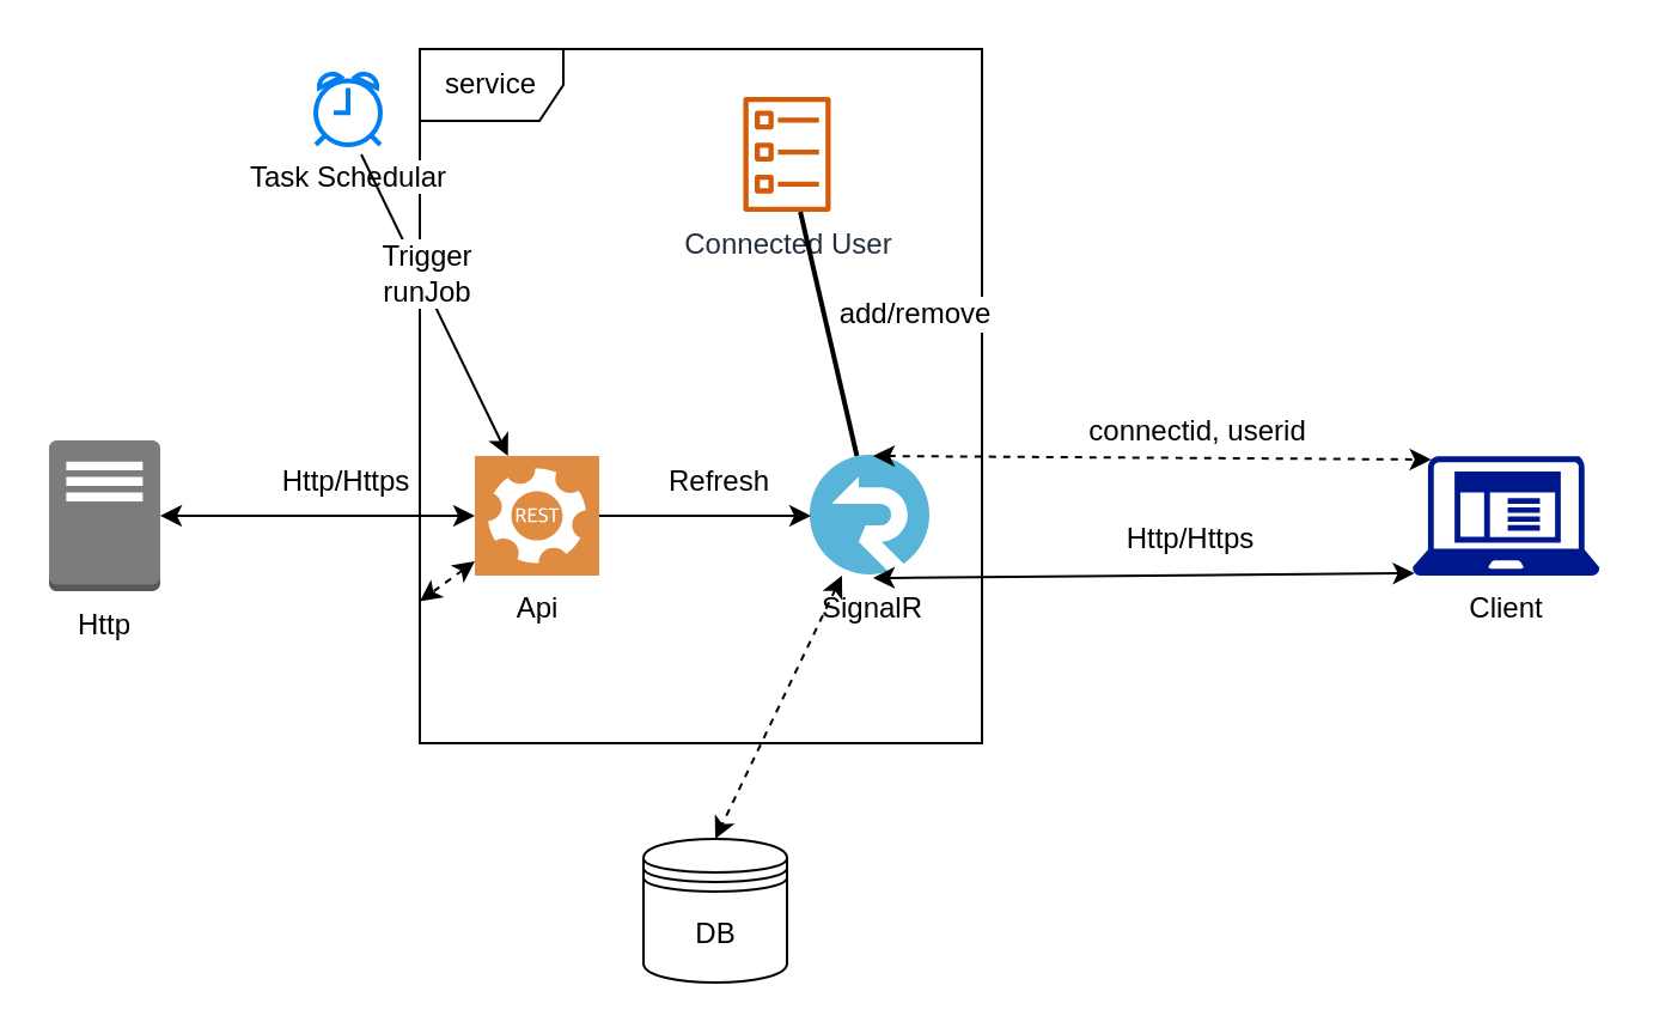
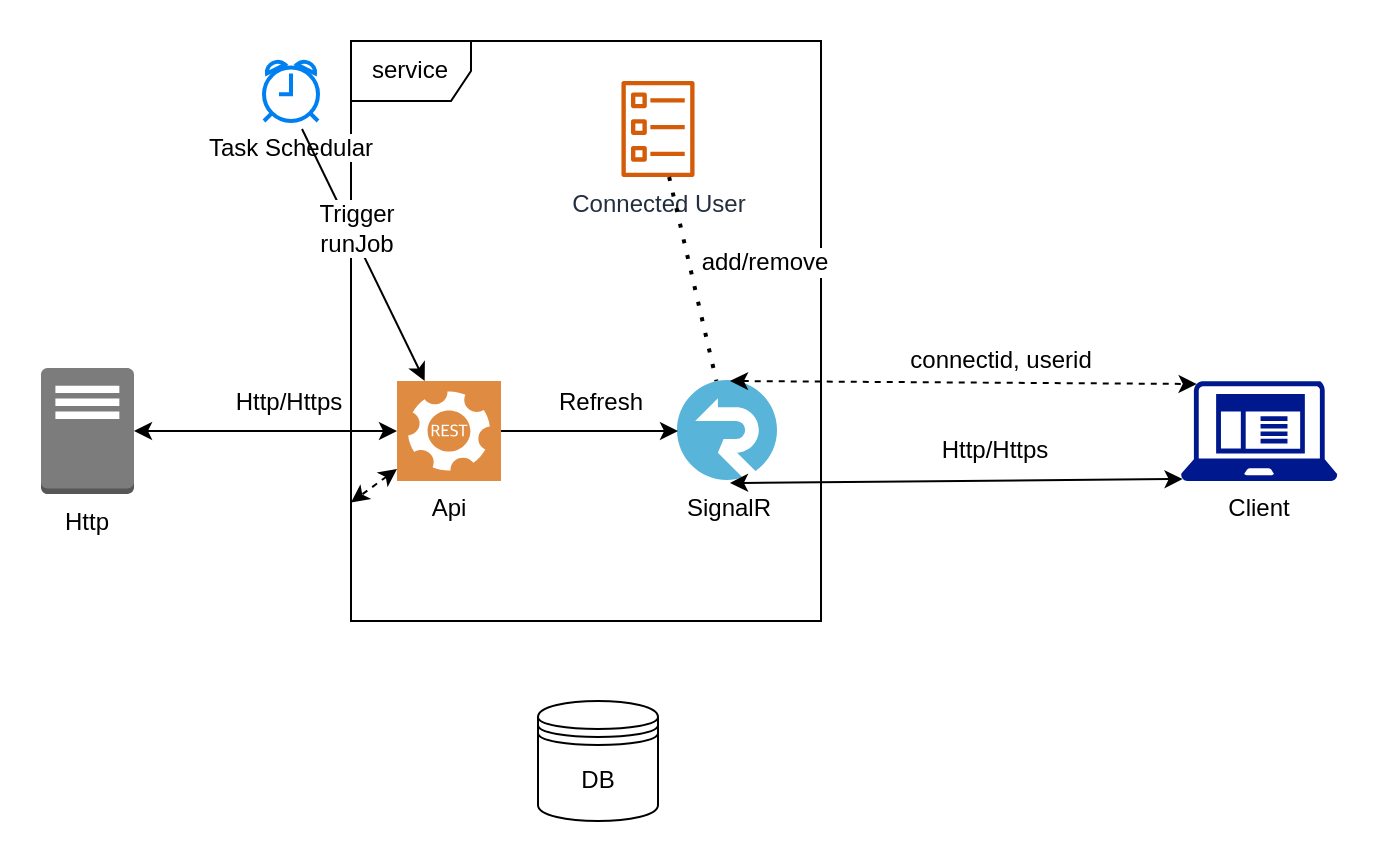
  <mxCell id="0" />
  <mxCell id="1" parent="0" />
  <mxCell id="2" value="service" style="shape=umlFrame;whiteSpace=wrap;html=1;" vertex="1" parent="1"><mxGeometry x="175" y="20" width="235" height="290" as="geometry" /></mxCell>
  <mxCell id="3" value="SignalR" style="sketch=0;aspect=fixed;html=1;points=[];align=center;image;fontSize=12;image=img/lib/mscae/SignalR.svg;" vertex="1" parent="1"><mxGeometry x="338.5" y="190" width="50" height="50" as="geometry" /></mxCell>
  <mxCell id="4" value="Api" style="sketch=0;pointerEvents=1;shadow=0;dashed=0;html=1;strokeColor=none;fillColor=#DF8C42;labelPosition=center;verticalLabelPosition=bottom;verticalAlign=top;align=center;outlineConnect=0;shape=mxgraph.veeam2.restful_api;" vertex="1" parent="1"><mxGeometry x="198" y="190" width="52" height="50" as="geometry" /></mxCell>
  <mxCell id="5" value="Task Schedular" style="html=1;verticalLabelPosition=bottom;align=center;labelBackgroundColor=#ffffff;verticalAlign=top;strokeWidth=2;strokeColor=#0080F0;shadow=0;dashed=0;shape=mxgraph.ios7.icons.alarm_clock;" vertex="1" parent="1"><mxGeometry x="131.5" y="30" width="27" height="30" as="geometry" /></mxCell>
  <mxCell id="6" value="" style="endArrow=classic;html=1;rounded=0;" edge="1" parent="1" source="4" target="3"><mxGeometry width="50" height="50" relative="1" as="geometry"><mxPoint x="320" y="490" as="sourcePoint" /><mxPoint x="370" y="440" as="targetPoint" /></mxGeometry></mxCell>
  <mxCell id="7" value="Refresh" style="edgeLabel;html=1;align=center;verticalAlign=middle;resizable=0;points=[];fontSize=12;" vertex="1" connectable="0" parent="6"><mxGeometry x="0.467" relative="1" as="geometry"><mxPoint x="-16" y="-15" as="offset" /></mxGeometry></mxCell>
  <mxCell id="8" value="Http" style="outlineConnect=0;dashed=0;verticalLabelPosition=bottom;verticalAlign=top;align=center;html=1;shape=mxgraph.aws3.traditional_server;fillColor=#7D7C7C;gradientColor=none;" vertex="1" parent="1"><mxGeometry x="20" y="183.5" width="46.5" height="63" as="geometry" /></mxCell>
  <mxCell id="9" value="Client&lt;br&gt;" style="sketch=0;aspect=fixed;pointerEvents=1;shadow=0;dashed=0;html=1;strokeColor=none;labelPosition=center;verticalLabelPosition=bottom;verticalAlign=top;align=center;fillColor=#00188D;shape=mxgraph.mscae.enterprise.client_application" vertex="1" parent="1"><mxGeometry x="590" y="190" width="78.13" height="50" as="geometry" /></mxCell>
  <mxCell id="10" value="Connected User" style="sketch=0;outlineConnect=0;fontColor=#232F3E;gradientColor=none;fillColor=#D45B07;strokeColor=none;dashed=0;verticalLabelPosition=bottom;verticalAlign=top;align=center;html=1;fontSize=12;fontStyle=0;aspect=fixed;pointerEvents=1;shape=mxgraph.aws4.ecs_task;" vertex="1" parent="1"><mxGeometry x="310" y="40" width="37" height="48" as="geometry" /></mxCell>
  <mxCell id="11" value="" style="endArrow=classic;startArrow=classic;html=1;rounded=0;entryX=0.01;entryY=0.98;entryDx=0;entryDy=0;entryPerimeter=0;exitX=0.52;exitY=1.02;exitDx=0;exitDy=0;exitPerimeter=0;" edge="1" parent="1" source="3" target="9"><mxGeometry width="50" height="50" relative="1" as="geometry"><mxPoint x="420" y="280" as="sourcePoint" /><mxPoint x="470" y="230" as="targetPoint" /></mxGeometry></mxCell>
  <mxCell id="12" value="&lt;font style=&quot;font-size: 12px;&quot;&gt;Http/Https&lt;/font&gt;" style="edgeLabel;html=1;align=center;verticalAlign=middle;resizable=0;points=[];" vertex="1" connectable="0" parent="11"><mxGeometry x="0.168" y="3" relative="1" as="geometry"><mxPoint y="-12" as="offset" /></mxGeometry></mxCell>
  <mxCell id="13" value="" style="endArrow=classic;dashed=1;html=1;rounded=0;startArrow=classic;startFill=1;endFill=1;entryX=0.1;entryY=0.03;entryDx=0;entryDy=0;entryPerimeter=0;exitX=0.52;exitY=0;exitDx=0;exitDy=0;exitPerimeter=0;" edge="1" parent="1" source="3" target="9"><mxGeometry width="50" height="50" relative="1" as="geometry"><mxPoint x="430" y="163" as="sourcePoint" /><mxPoint x="480" y="113" as="targetPoint" /></mxGeometry></mxCell>
  <mxCell id="14" value="&lt;font style=&quot;font-size: 12px;&quot;&gt;connectid, userid&lt;/font&gt;" style="edgeLabel;html=1;align=center;verticalAlign=middle;resizable=0;points=[];" vertex="1" connectable="0" parent="13"><mxGeometry x="0.16" y="-1" relative="1" as="geometry"><mxPoint y="-12" as="offset" /></mxGeometry></mxCell>
  <mxCell id="15" value="" style="endArrow=classic;startArrow=classic;html=1;rounded=0;" edge="1" parent="1" source="8" target="4"><mxGeometry width="50" height="50" relative="1" as="geometry"><mxPoint x="-110" y="272" as="sourcePoint" /><mxPoint x="139.781" y="270" as="targetPoint" /></mxGeometry></mxCell>
  <mxCell id="16" value="&lt;font style=&quot;font-size: 12px;&quot;&gt;Http/Https&lt;/font&gt;" style="edgeLabel;html=1;align=center;verticalAlign=middle;resizable=0;points=[];" vertex="1" connectable="0" parent="15"><mxGeometry x="0.168" y="3" relative="1" as="geometry"><mxPoint y="-12" as="offset" /></mxGeometry></mxCell>
- <mxCell id="17" value="" style="endArrow=none;dashed=0;html=1;dashPattern=1 3;strokeWidth=2;rounded=0;fontSize=12;" edge="1" parent="1" source="10" target="3"><mxGeometry width="50" height="50" relative="1" as="geometry"><mxPoint x="320" y="120" as="sourcePoint" /><mxPoint x="251.459" y="170" as="targetPoint" /></mxGeometry></mxCell>
+ <mxCell id="17" value="" style="endArrow=none;dashed=1;html=1;dashPattern=1 3;strokeWidth=2;rounded=0;fontSize=12;" edge="1" parent="1" source="10" target="3"><mxGeometry width="50" height="50" relative="1" as="geometry"><mxPoint x="320" y="120" as="sourcePoint" /><mxPoint x="251.459" y="170" as="targetPoint" /></mxGeometry></mxCell>
  <mxCell id="18" value="add/remove" style="edgeLabel;html=1;align=center;verticalAlign=middle;resizable=0;points=[];fontSize=12;" vertex="1" connectable="0" parent="17"><mxGeometry x="-0.242" y="2" relative="1" as="geometry"><mxPoint x="36" y="4" as="offset" /></mxGeometry></mxCell>
  <mxCell id="19" value="DB" style="shape=datastore;whiteSpace=wrap;html=1;fontSize=12;" vertex="1" parent="1"><mxGeometry x="268.5" y="350" width="60" height="60" as="geometry" /></mxCell>
- <mxCell id="20" value="" style="endArrow=classic;dashed=1;html=1;rounded=0;startArrow=classic;startFill=1;endFill=1;entryX=0.5;entryY=0;entryDx=0;entryDy=0;" edge="1" parent="1" source="3" target="19"><mxGeometry width="50" height="50" relative="1" as="geometry"><mxPoint x="290" y="340" as="sourcePoint" /><mxPoint x="587.813" y="201.5" as="targetPoint" /></mxGeometry></mxCell>
  <mxCell id="21" value="" style="endArrow=classic;dashed=1;html=1;rounded=0;startArrow=classic;startFill=1;endFill=1;" edge="1" parent="1" source="4" target="2"><mxGeometry width="50" height="50" relative="1" as="geometry"><mxPoint x="363.652" y="250" as="sourcePoint" /><mxPoint x="308.5" y="390" as="targetPoint" /></mxGeometry></mxCell>
  <mxCell id="22" value="" style="endArrow=classic;html=1;rounded=0;fontSize=12;exitX=0.704;exitY=1.133;exitDx=0;exitDy=0;exitPerimeter=0;" edge="1" parent="1" source="5" target="4"><mxGeometry width="50" height="50" relative="1" as="geometry"><mxPoint x="350" y="240" as="sourcePoint" /><mxPoint x="400" y="190" as="targetPoint" /></mxGeometry></mxCell>
  <mxCell id="23" value="Trigger&lt;br&gt;runJob" style="edgeLabel;html=1;align=center;verticalAlign=middle;resizable=0;points=[];fontSize=12;" vertex="1" connectable="0" parent="22"><mxGeometry x="-0.2" y="3" relative="1" as="geometry"><mxPoint as="offset" /></mxGeometry></mxCell>
